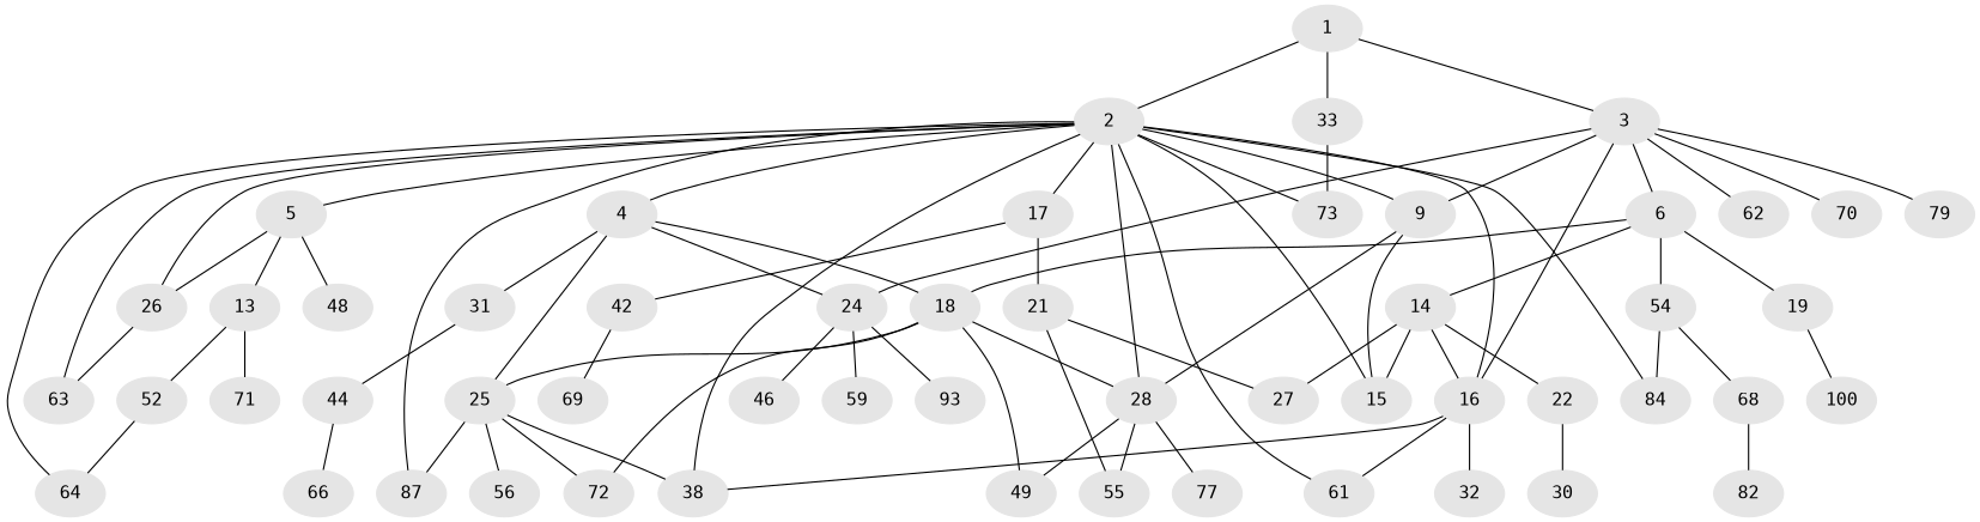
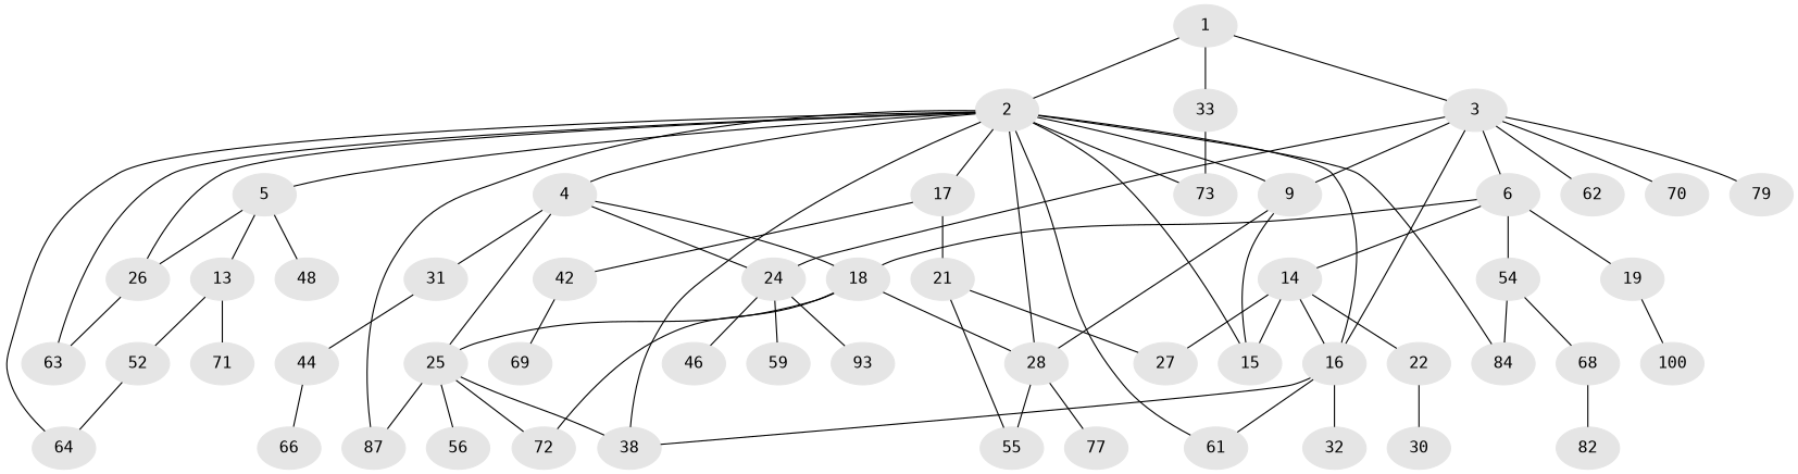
  graph {
    fontname="DejaVu Sans Mono"
    node [color=gray90 fontname="DejaVu Sans Mono" style=filled]
    edge [fontname="DejaVu Sans Mono"]
    1 [super="+11"]
    2 [super="+60+7"]
    3 [super="+23"]
    33 [super="+35"]
    4
    5
    9 [super="+10"]
    15 [super="+59+41"]
    16 [super="+29+53+97"]
    17
    26
    28 [super="+81+37"]
    38 [super="+95+99"]
    61
    63
    64
    73 [super="+105"]
    84
    87
    6 [super="+45"]
    24
    62
    70
    79
    18 [super="+20"]
    25
    31
    13
    48
    32 [super="+94"]
    21 [super="+78+107"]
    42
-   49 [super="+50+83"]
    55
    77
    n36 [label=19]
    14 [super="+89+98+92+67"]
    54
    46
    n40 [label=59]
    93
    72
    56
    44
    52
    71 [super="+90"]
    100
    22
    27
    68
    30 [super="+58+65"]
    69
    66
    82 [super="+85"]
    1 -- 2
    1 -- 3
    1 -- 33
    2 -- 4
    2 -- 5
    2 -- 9
    2 -- 15
    2 -- 16 [weight=2]
    2 -- 17
    2 -- 26
    2 -- 28 [weight=2]
    2 -- 38
    2 -- 61
    2 -- 63
    2 -- 64
    2 -- 73
    2 -- 84
    2 -- 87
    3 -- 9
    3 -- 16
    3 -- 6
    3 -- 24
    3 -- 62
    3 -- 70
    3 -- 79
    33 -- 73
    4 -- 24
    4 -- 18
    4 -- 25
    4 -- 31
    5 -- 26
    5 -- 13
    5 -- 48
    9 -- 15
    9 -- 28
    16 -- 38
    16 -- 61
    16 -- 32
    17 -- 21
    17 -- 42
    26 -- 63
-   28 -- 49
    28 -- 55
    28 -- 77
    6 -- 18
    6 -- n36
    6 -- 14
    6 -- 54
    24 -- 46
    24 -- n40
    24 -- 93
    18 -- 28
    18 -- 25
-   18 -- 49 [weight=2]
    18 -- 72
    25 -- 38
    25 -- 87
    25 -- 72
    25 -- 56
    31 -- 44
    13 -- 52
    13 -- 71
    21 -- 55
    21 -- 27
    42 -- 69
    n36 -- 100
    14 -- 15
    14 -- 16
    14 -- 22
    14 -- 27
    54 -- 84
    54 -- 68
    44 -- 66
    52 -- 64
    22 -- 30
    68 -- 82
  }
